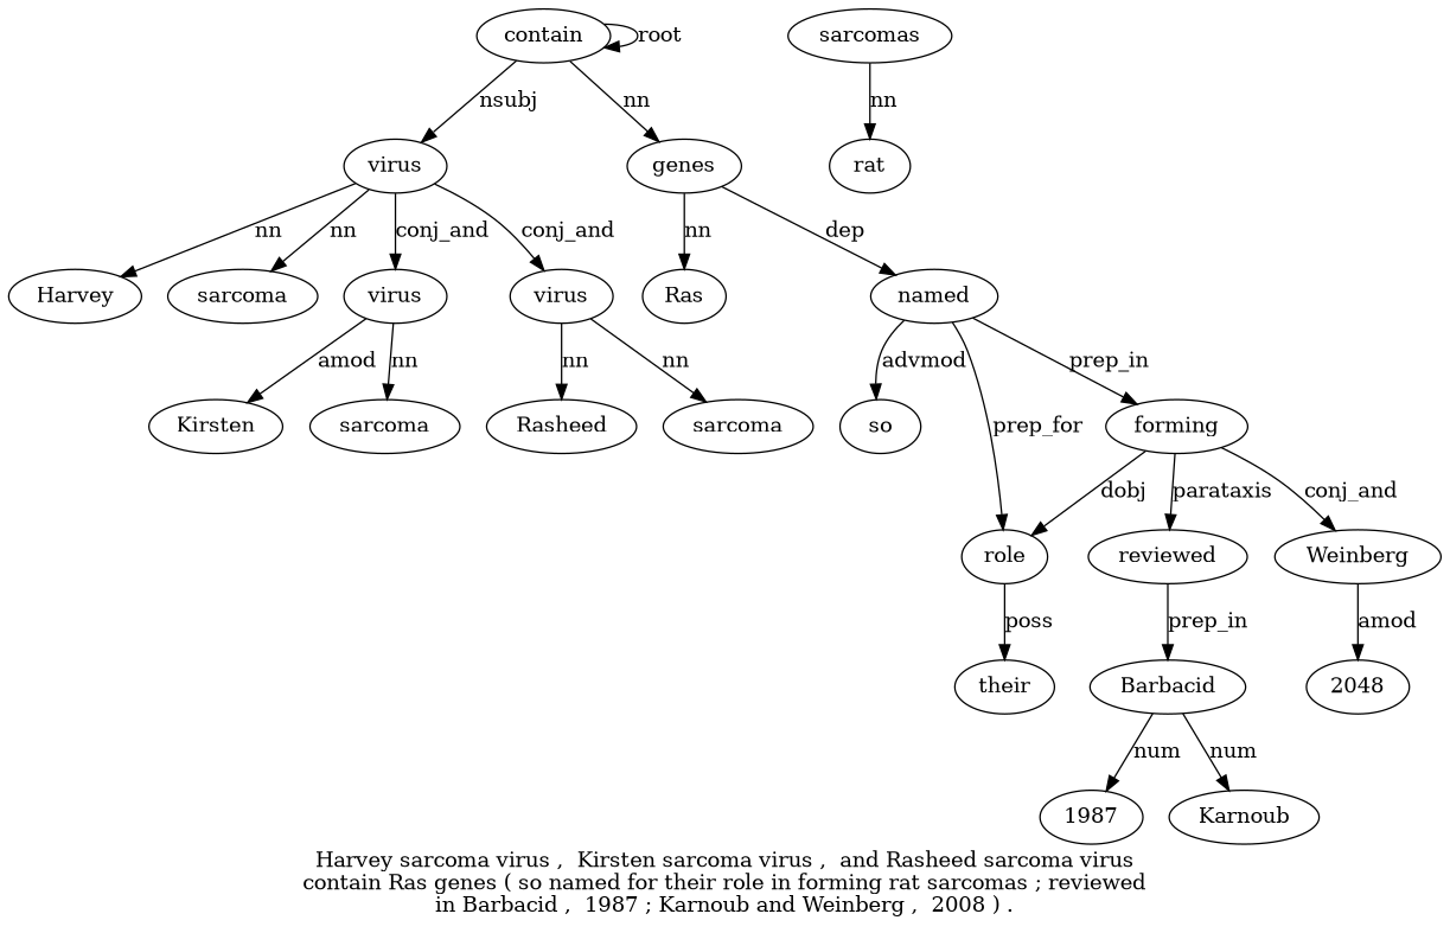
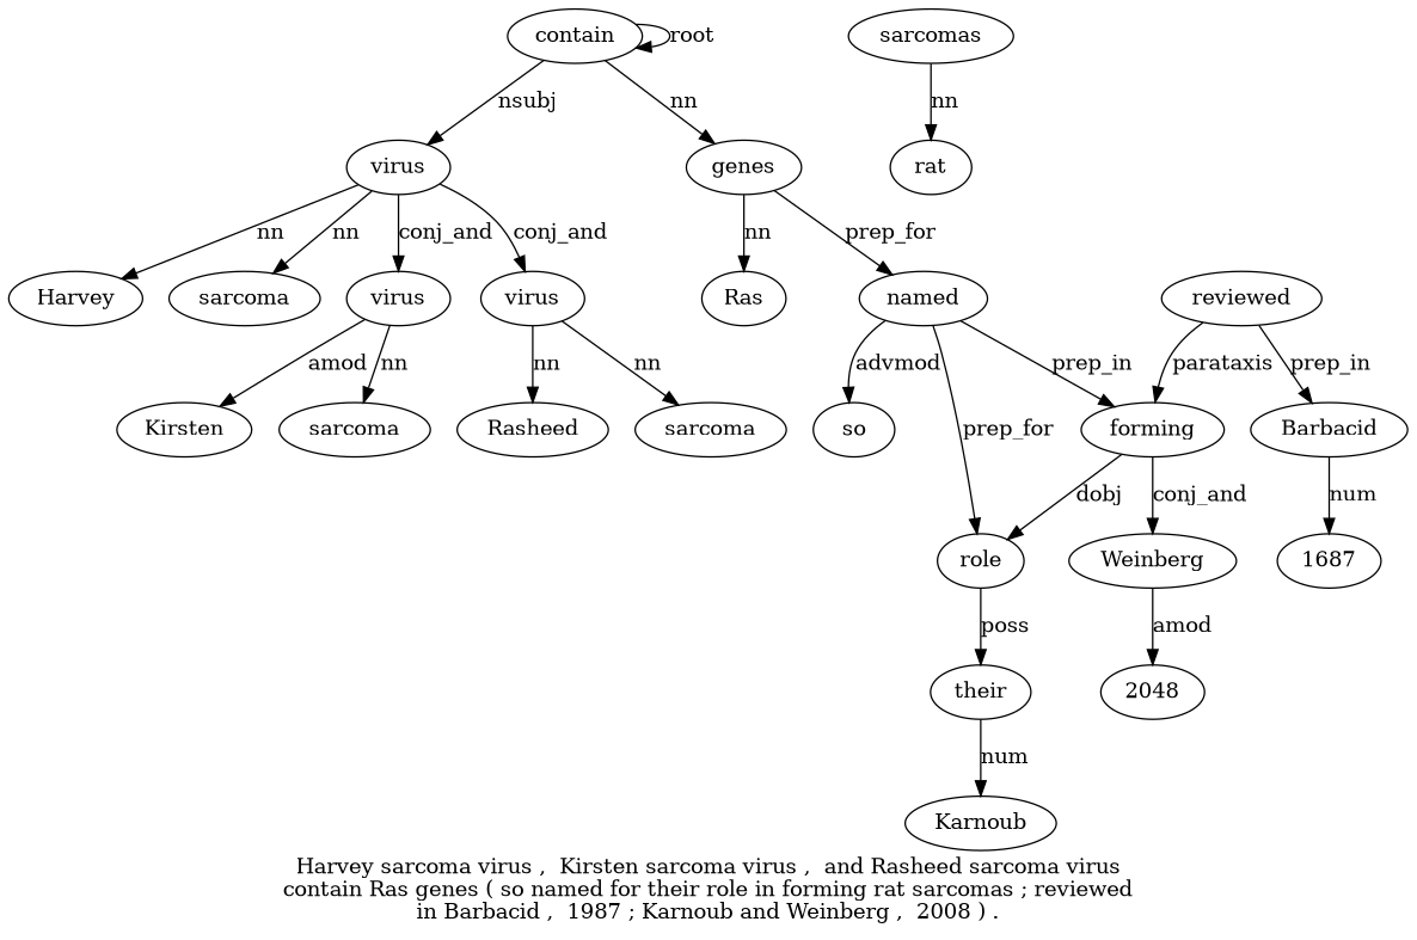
  digraph {
    label="Harvey sarcoma virus ,  Kirsten sarcoma virus ,  and Rasheed sarcoma virus\ncontain Ras genes ( so named for their role in forming rat sarcomas ; reviewed\nin Barbacid ,  1987 ; Karnoub and Weinberg ,  2008 ) ."
    node [fillcolor=white style=filled]
    n1 [label=virus]
    n2 [label=Harvey]
    n3 [label=sarcoma]
    n4 [label=virus]
    n5 [label=virus]
    n6 [label=Kirsten]
    n7 [label=sarcoma]
    n8 [label=Rasheed]
    n9 [label=sarcoma]
    n10 [label=contain]
    n11 [label=genes]
    n12 [label=Ras]
    n13 [label=named]
    n14 [label=so]
    n15 [label=role]
    n16 [label=forming]
    n17 [label=their]
    n18 [label=reviewed]
    n19 [label=Weinberg]
    n20 [label=sarcomas]
    n21 [label=rat]
    n22 [label=Barbacid]
    n23 [label=2048]
-   n24 [label=1987]
+   n24 [label=1687]
    n25 [label=Karnoub]
    n1 -> n2 [label=nn]
    n1 -> n3 [label=nn]
    n1 -> n4 [label=conj_and]
    n1 -> n5 [label=conj_and]
    n4 -> n6 [label=amod]
    n4 -> n7 [label=nn]
    n5 -> n8 [label=nn]
    n5 -> n9 [label=nn]
    n10 -> n1 [label=nsubj]
    n10 -> n10 [label=root]
    n10 -> n11 [label=nn]
    n11 -> n12 [label=nn]
-   n11 -> n13 [label=dep]
+   n11 -> n13 [label=prep_for]
    n13 -> n14 [label=advmod]
    n13 -> n15 [label=prep_for]
    n13 -> n16 [label=prep_in]
    n15 -> n17 [label=poss]
    n16 -> n15 [label=dobj]
-   n16 -> n18 [label=parataxis]
+   n18 -> n16 [label=parataxis]
    n16 -> n19 [label=conj_and]
    n18 -> n22 [label=prep_in]
    n19 -> n23 [label=amod]
    n20 -> n21 [label=nn]
    n22 -> n24 [label=num]
-   n22 -> n25 [label=num]
+   n17 -> n25 [label=num]
  }
